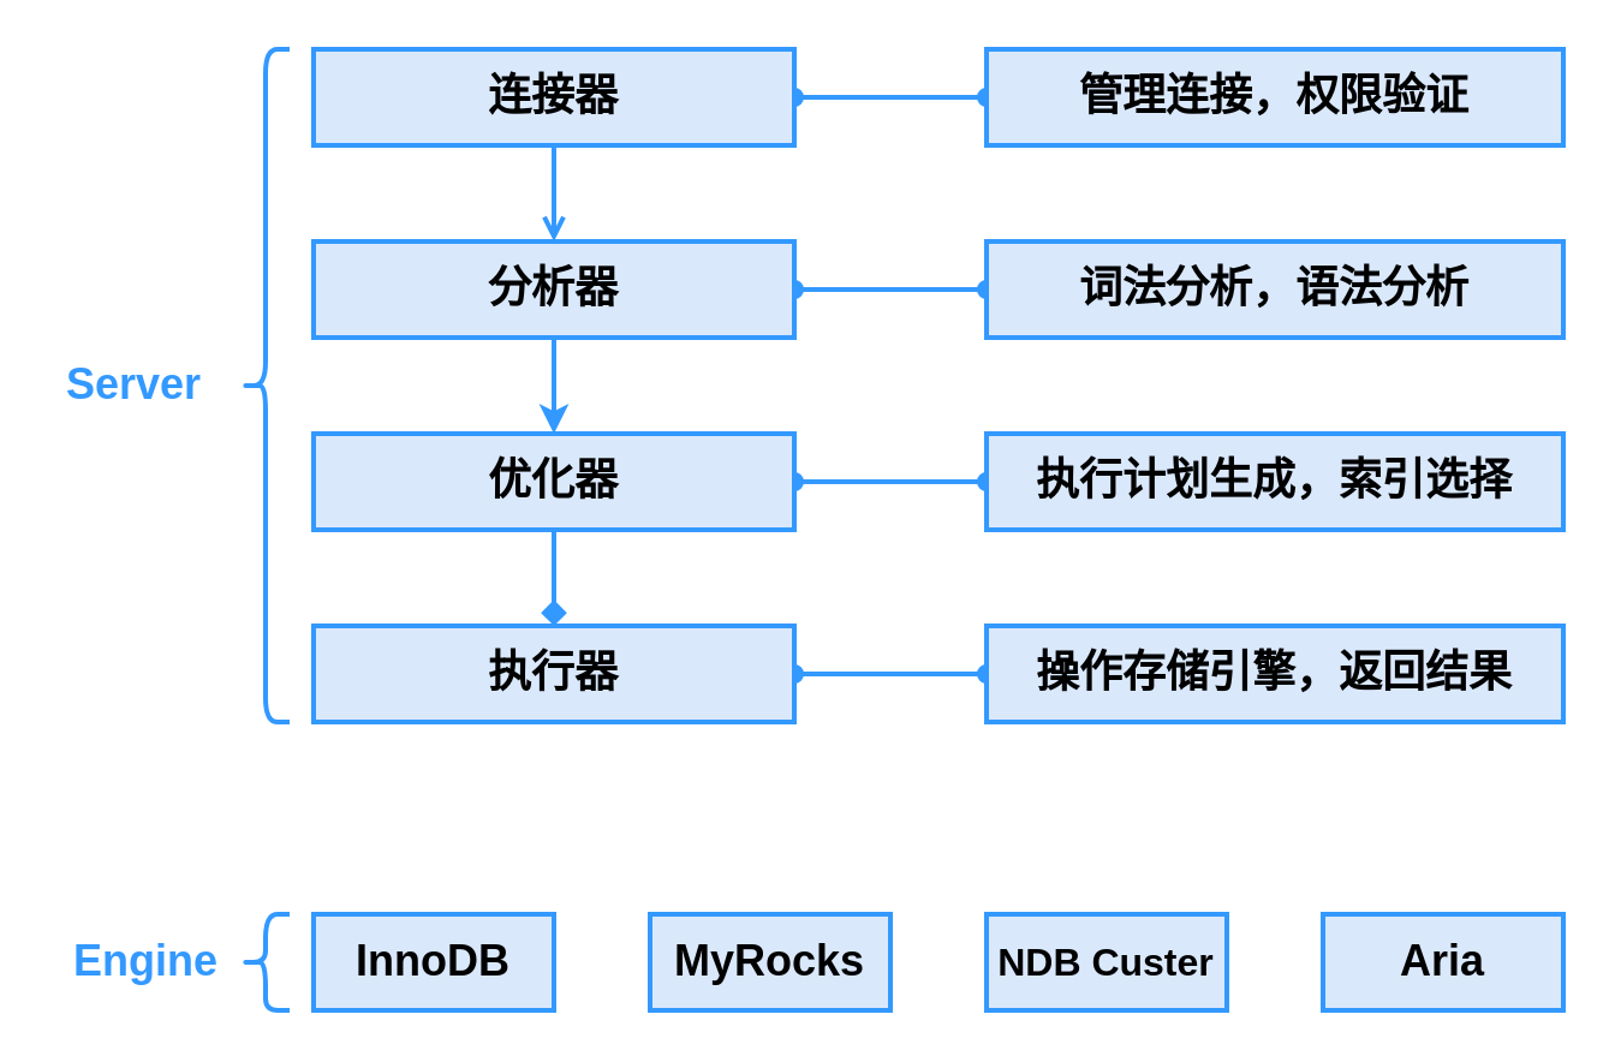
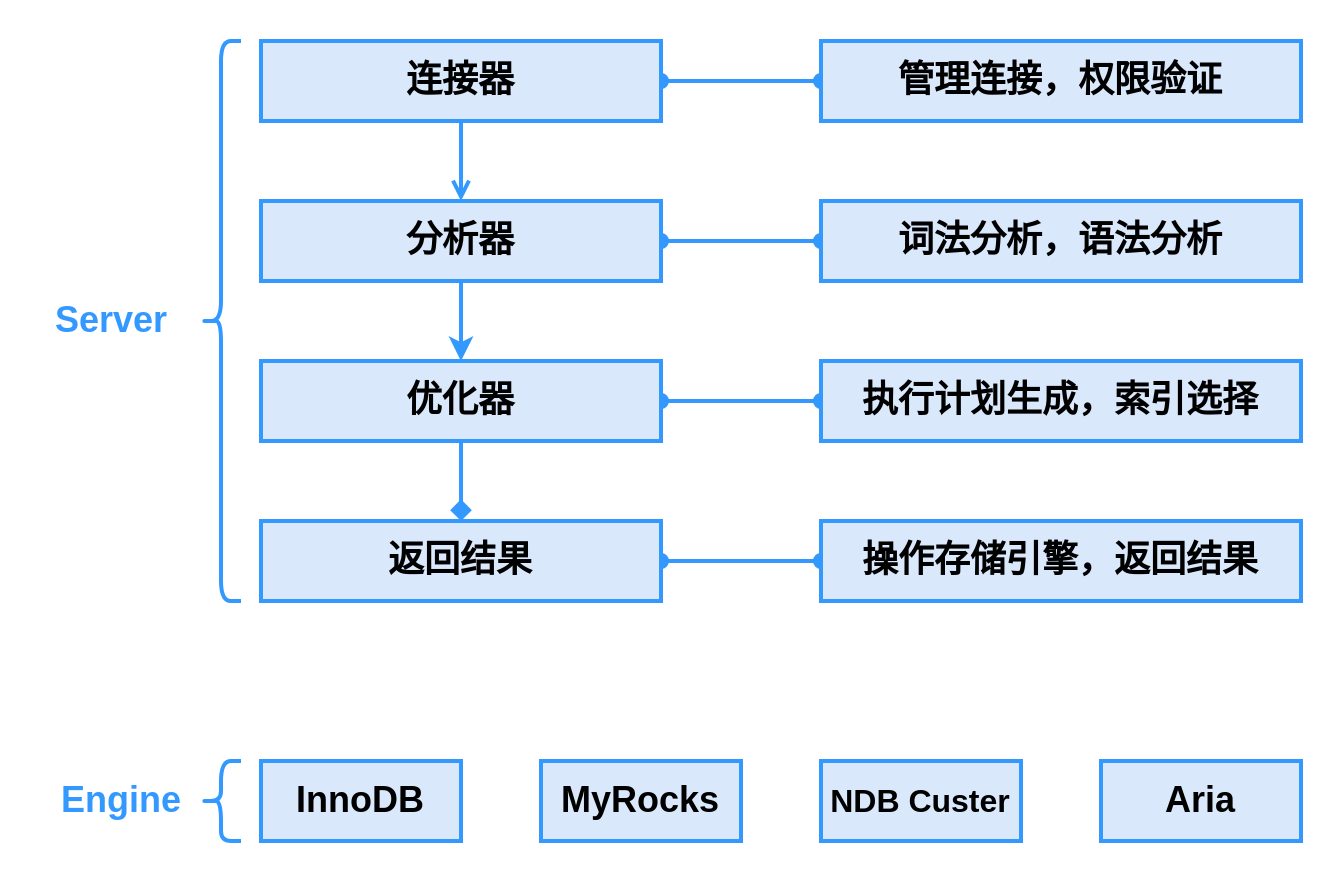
  <mxCell id="0" />
  <mxCell id="1" parent="0" />
  <mxCell id="2" value="" style="edgeStyle=orthogonalEdgeStyle;rounded=0;orthogonalLoop=1;jettySize=auto;html=1;strokeColor=#3399FF;strokeWidth=2;endArrow=open;" parent="1" source="4" target="7" edge="1"><mxGeometry relative="1" as="geometry" /></mxCell>
  <mxCell id="3" value="" style="edgeStyle=orthogonalEdgeStyle;rounded=0;orthogonalLoop=1;jettySize=auto;html=1;strokeColor=#3399FF;strokeWidth=2;startArrow=oval;startFill=1;endArrow=oval;endFill=1;" parent="1" source="4" target="13" edge="1"><mxGeometry relative="1" as="geometry" /></mxCell>
  <mxCell id="4" value="&lt;b&gt;&lt;font style=&quot;font-size: 18px&quot;&gt;连接器&lt;/font&gt;&lt;/b&gt;" style="rounded=0;whiteSpace=wrap;html=1;fontSize=16;fillColor=#dae8fc;strokeColor=#3399FF;strokeWidth=2;" parent="1" vertex="1"><mxGeometry x="130" y="20" width="200" height="40" as="geometry" /></mxCell>
  <mxCell id="5" value="" style="edgeStyle=orthogonalEdgeStyle;rounded=0;orthogonalLoop=1;jettySize=auto;html=1;strokeColor=#3399FF;strokeWidth=2;" parent="1" source="7" target="10" edge="1"><mxGeometry relative="1" as="geometry" /></mxCell>
  <mxCell id="6" value="" style="edgeStyle=orthogonalEdgeStyle;rounded=0;orthogonalLoop=1;jettySize=auto;html=1;startArrow=oval;startFill=1;endArrow=oval;endFill=1;strokeColor=#3399FF;strokeWidth=2;" parent="1" source="7" target="14" edge="1"><mxGeometry relative="1" as="geometry" /></mxCell>
  <mxCell id="7" value="&lt;b&gt;&lt;font style=&quot;font-size: 18px&quot;&gt;分析器&lt;/font&gt;&lt;/b&gt;" style="rounded=0;whiteSpace=wrap;html=1;fontSize=16;fillColor=#dae8fc;strokeColor=#3399FF;strokeWidth=2;" parent="1" vertex="1"><mxGeometry x="130" y="100" width="200" height="40" as="geometry" /></mxCell>
  <mxCell id="8" value="" style="edgeStyle=orthogonalEdgeStyle;rounded=0;orthogonalLoop=1;jettySize=auto;html=1;strokeColor=#3399FF;strokeWidth=2;endArrow=diamond;" parent="1" source="10" target="12" edge="1"><mxGeometry relative="1" as="geometry" /></mxCell>
  <mxCell id="9" value="" style="edgeStyle=orthogonalEdgeStyle;rounded=0;orthogonalLoop=1;jettySize=auto;html=1;startArrow=oval;startFill=1;endArrow=oval;endFill=1;strokeColor=#3399FF;strokeWidth=2;" parent="1" source="10" target="15" edge="1"><mxGeometry relative="1" as="geometry" /></mxCell>
  <mxCell id="10" value="&lt;b&gt;&lt;font style=&quot;font-size: 18px&quot;&gt;优化器&lt;/font&gt;&lt;/b&gt;" style="rounded=0;whiteSpace=wrap;html=1;fontSize=16;fillColor=#dae8fc;strokeColor=#3399FF;strokeWidth=2;" parent="1" vertex="1"><mxGeometry x="130" y="180" width="200" height="40" as="geometry" /></mxCell>
  <mxCell id="11" value="" style="edgeStyle=orthogonalEdgeStyle;rounded=0;orthogonalLoop=1;jettySize=auto;html=1;startArrow=oval;startFill=1;endArrow=oval;endFill=1;strokeColor=#3399FF;strokeWidth=2;" parent="1" source="12" target="16" edge="1"><mxGeometry relative="1" as="geometry" /></mxCell>
- <mxCell id="12" value="&lt;b&gt;&lt;font style=&quot;font-size: 18px&quot;&gt;执行器&lt;/font&gt;&lt;/b&gt;" style="rounded=0;whiteSpace=wrap;html=1;fontSize=16;fillColor=#dae8fc;strokeColor=#3399FF;strokeWidth=2;" parent="1" vertex="1"><mxGeometry x="130" y="260" width="200" height="40" as="geometry" /></mxCell>
+ <mxCell id="12" value="&lt;b&gt;&lt;font style=&quot;font-size: 18px&quot;&gt;返回结果&lt;/font&gt;&lt;/b&gt;" style="rounded=0;whiteSpace=wrap;html=1;fontSize=16;fillColor=#dae8fc;strokeColor=#3399FF;strokeWidth=2;" parent="1" vertex="1"><mxGeometry x="130" y="260" width="200" height="40" as="geometry" /></mxCell>
  <mxCell id="13" value="&lt;b&gt;&lt;font style=&quot;font-size: 18px&quot;&gt;管理连接，权限验证&lt;/font&gt;&lt;/b&gt;" style="rounded=0;whiteSpace=wrap;html=1;fontSize=16;fillColor=#dae8fc;strokeColor=#3399FF;strokeWidth=2;" parent="1" vertex="1"><mxGeometry x="410" y="20" width="240" height="40" as="geometry" /></mxCell>
  <mxCell id="14" value="&lt;span style=&quot;font-size: 18px&quot;&gt;&lt;b&gt;词法分析，语法分析&lt;/b&gt;&lt;/span&gt;" style="rounded=0;whiteSpace=wrap;html=1;fontSize=16;fillColor=#dae8fc;strokeColor=#3399FF;strokeWidth=2;" parent="1" vertex="1"><mxGeometry x="410" y="100" width="240" height="40" as="geometry" /></mxCell>
  <mxCell id="15" value="&lt;span style=&quot;font-size: 18px&quot;&gt;&lt;b&gt;执行计划生成，索引选择&lt;/b&gt;&lt;/span&gt;" style="rounded=0;whiteSpace=wrap;html=1;fontSize=16;fillColor=#dae8fc;strokeColor=#3399FF;strokeWidth=2;" parent="1" vertex="1"><mxGeometry x="410" y="180" width="240" height="40" as="geometry" /></mxCell>
  <mxCell id="16" value="&lt;span style=&quot;font-size: 18px&quot;&gt;&lt;b&gt;操作存储引擎，返回结果&lt;/b&gt;&lt;/span&gt;" style="rounded=0;whiteSpace=wrap;html=1;fontSize=16;fillColor=#dae8fc;strokeColor=#3399FF;strokeWidth=2;" parent="1" vertex="1"><mxGeometry x="410" y="260" width="240" height="40" as="geometry" /></mxCell>
  <mxCell id="17" value="" style="shape=curlyBracket;whiteSpace=wrap;html=1;rounded=1;strokeColor=#3399FF;strokeWidth=2;" parent="1" vertex="1"><mxGeometry x="100" y="20" width="20" height="280" as="geometry" /></mxCell>
  <mxCell id="18" value="&lt;font style=&quot;font-size: 18px&quot; color=&quot;#3399ff&quot;&gt;&lt;b&gt;Server&lt;/b&gt;&lt;/font&gt;" style="text;html=1;align=center;verticalAlign=middle;resizable=0;points=[];;autosize=1;" parent="1" vertex="1"><mxGeometry x="20" y="150" width="70" height="20" as="geometry" /></mxCell>
  <mxCell id="19" value="" style="shape=curlyBracket;whiteSpace=wrap;html=1;rounded=1;strokeColor=#3399FF;strokeWidth=2;" parent="1" vertex="1"><mxGeometry x="100" y="380" width="20" height="40" as="geometry" /></mxCell>
  <mxCell id="20" value="&lt;font style=&quot;font-size: 18px&quot; color=&quot;#3399ff&quot;&gt;&lt;b&gt;Engine&lt;/b&gt;&lt;/font&gt;" style="text;html=1;align=center;verticalAlign=middle;resizable=0;points=[];;autosize=1;" parent="1" vertex="1"><mxGeometry x="20" y="390" width="80" height="20" as="geometry" /></mxCell>
  <mxCell id="21" value="&lt;b&gt;&lt;font style=&quot;font-size: 18px&quot;&gt;InnoDB&lt;/font&gt;&lt;/b&gt;" style="rounded=0;whiteSpace=wrap;html=1;fontSize=16;fillColor=#dae8fc;strokeColor=#3399FF;strokeWidth=2;" parent="1" vertex="1"><mxGeometry x="130" y="380" width="100" height="40" as="geometry" /></mxCell>
  <mxCell id="22" value="&lt;b&gt;&lt;font style=&quot;font-size: 18px&quot;&gt;MyRocks&lt;/font&gt;&lt;/b&gt;" style="rounded=0;whiteSpace=wrap;html=1;fontSize=16;fillColor=#dae8fc;strokeColor=#3399FF;strokeWidth=2;" parent="1" vertex="1"><mxGeometry x="270" y="380" width="100" height="40" as="geometry" /></mxCell>
  <mxCell id="23" value="&lt;b&gt;NDB Custer&lt;/b&gt;" style="rounded=0;whiteSpace=wrap;html=1;fontSize=16;fillColor=#dae8fc;strokeColor=#3399FF;strokeWidth=2;" parent="1" vertex="1"><mxGeometry x="410" y="380" width="100" height="40" as="geometry" /></mxCell>
  <mxCell id="24" value="&lt;b style=&quot;font-size: 18px&quot;&gt;Aria&lt;/b&gt;" style="rounded=0;whiteSpace=wrap;html=1;fontSize=16;fillColor=#dae8fc;strokeColor=#3399FF;strokeWidth=2;" parent="1" vertex="1"><mxGeometry x="550" y="380" width="100" height="40" as="geometry" /></mxCell>
